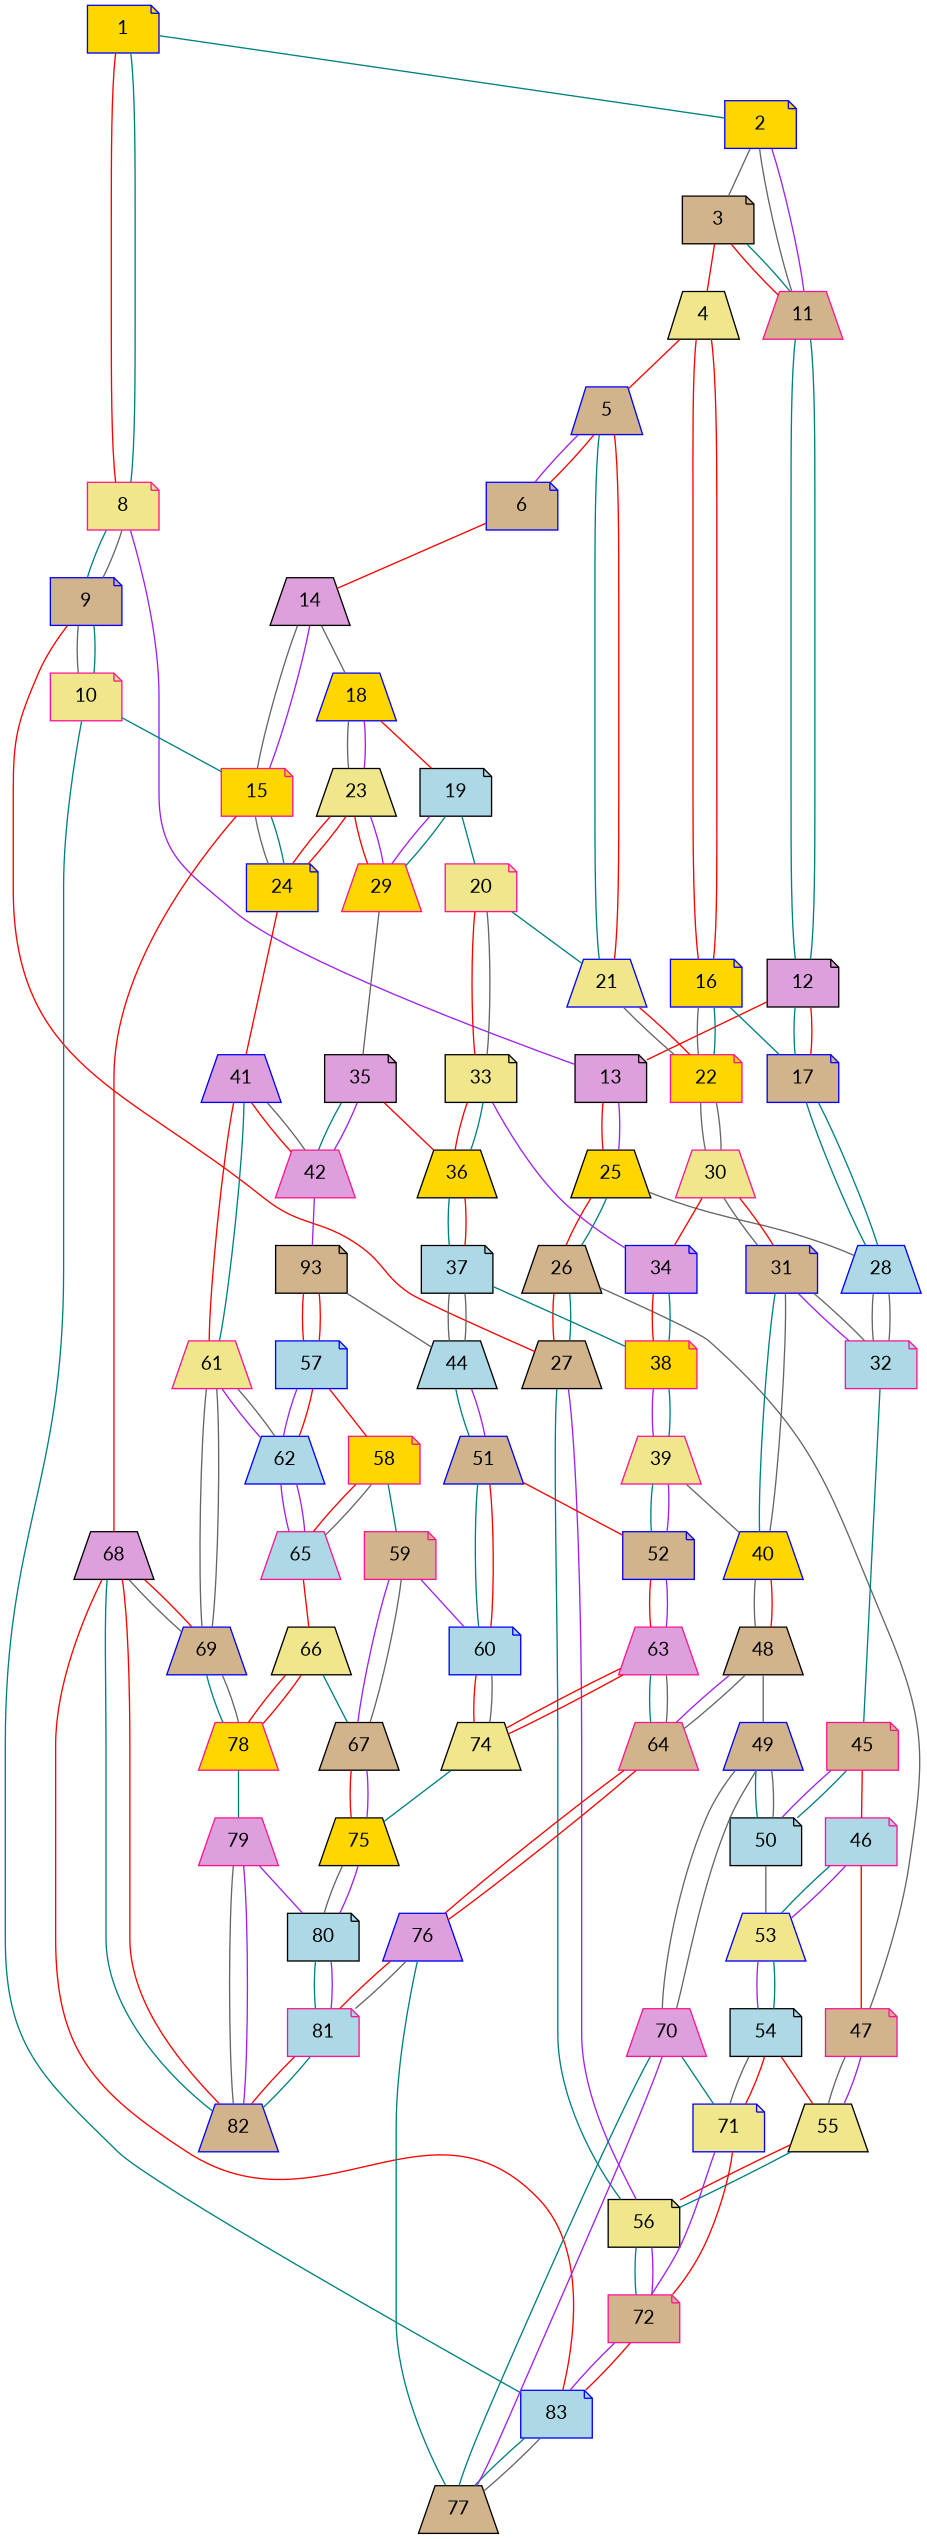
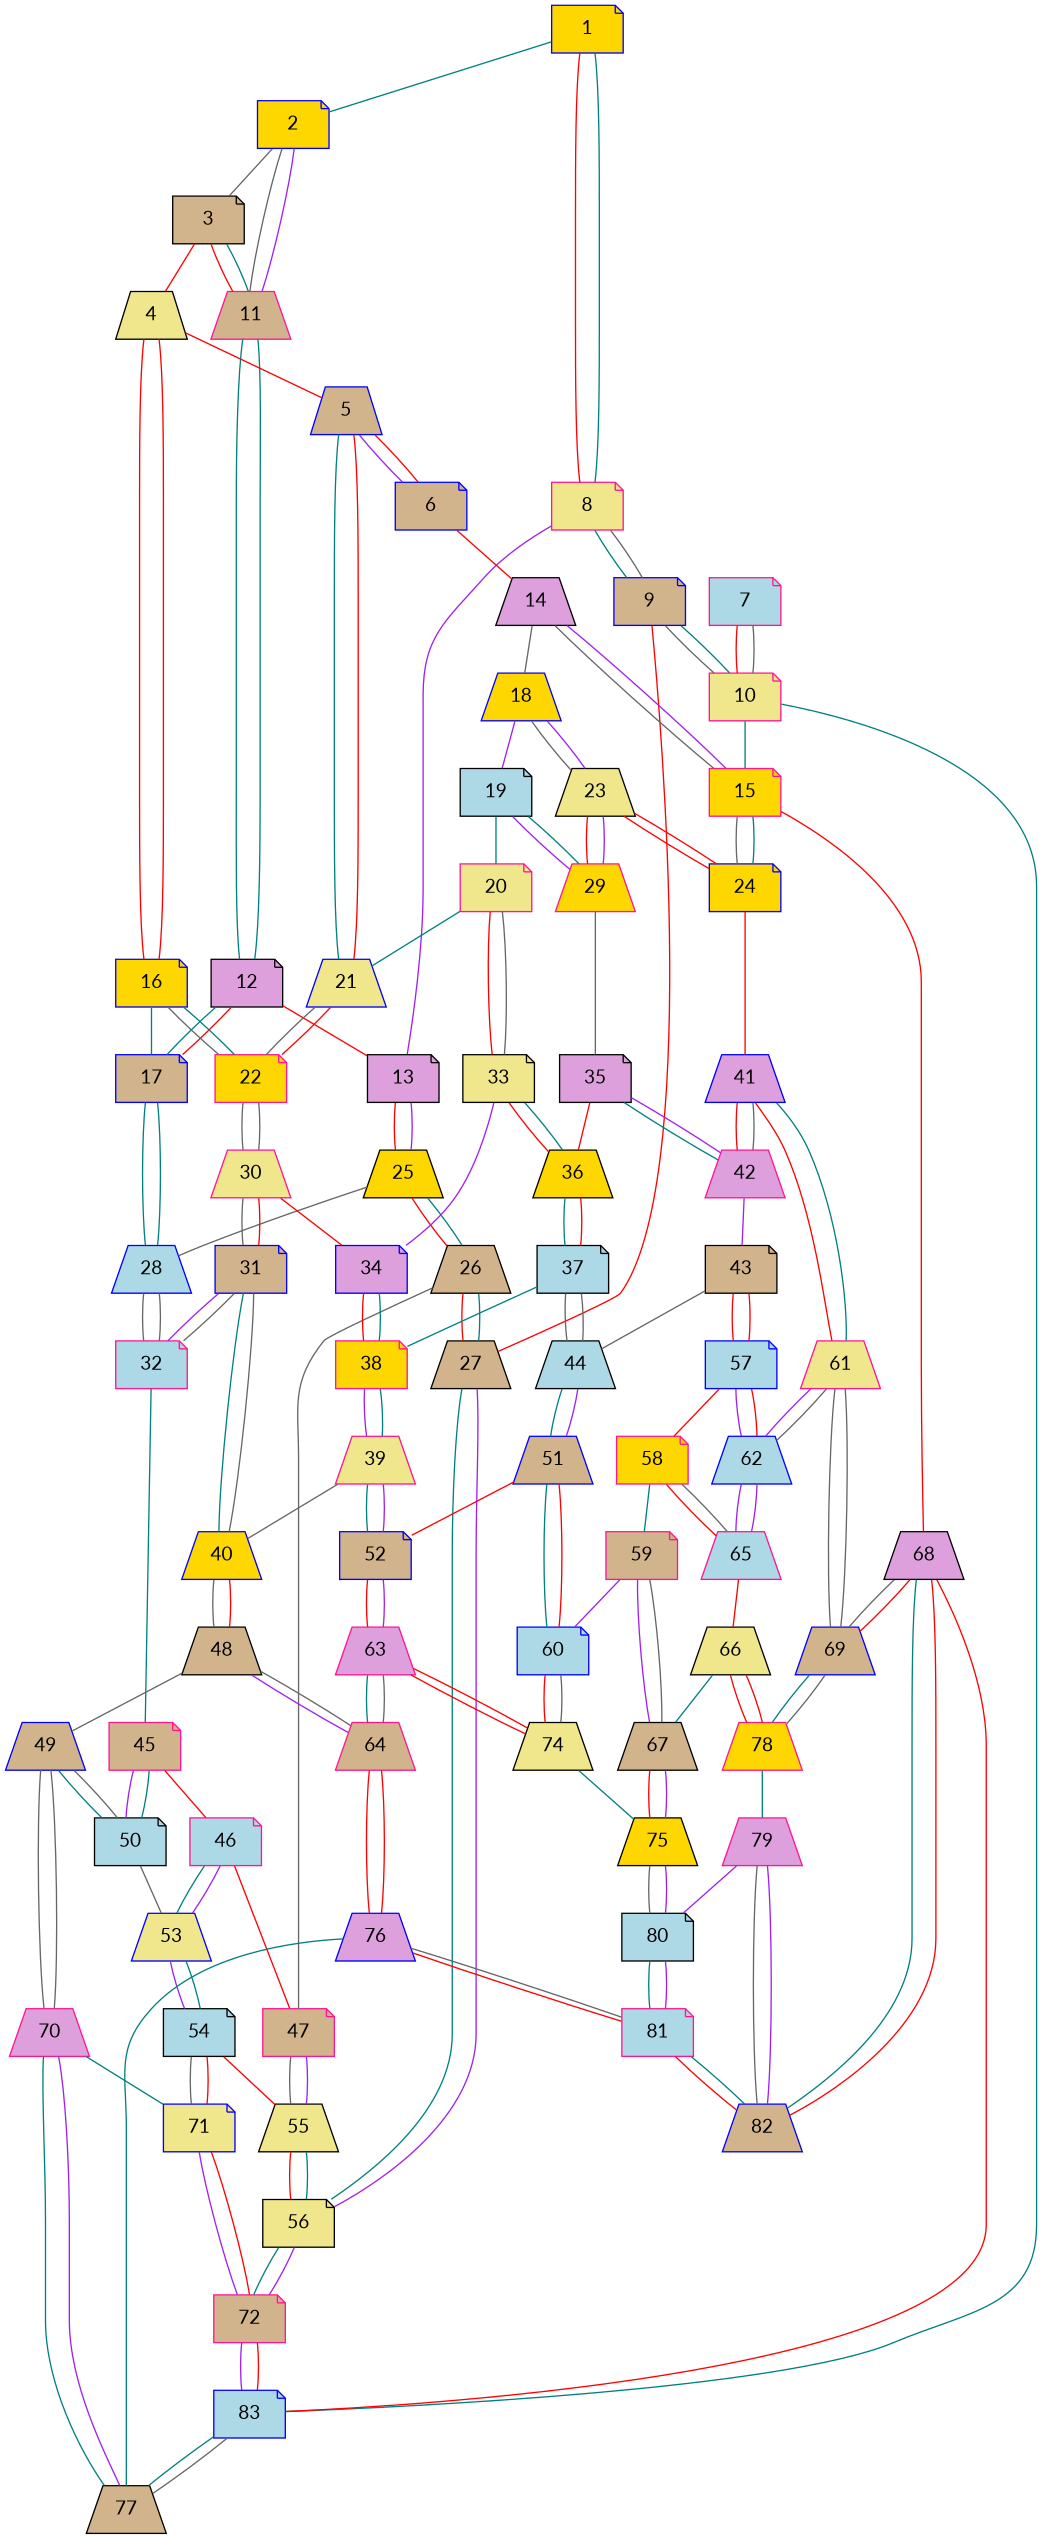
  graph {
    fontname=Lato
    node [color=black fillcolor=tan fontname=Lato shape=note style=filled]
    edge [color=red fontname=Lato]
    1 [color=blue fillcolor=gold]
    2 [color=blue fillcolor=gold]
    8 [color=deeppink fillcolor=khaki]
    3
    11 [color=deeppink shape=trapezium]
    9 [color=blue]
    13 [fillcolor=plum]
    4 [fillcolor=khaki shape=trapezium]
    12 [fillcolor=plum]
    5 [color=blue shape=trapezium]
    16 [color=blue fillcolor=gold]
    6 [color=blue]
    21 [color=blue fillcolor=khaki shape=trapezium]
    17 [color=blue]
    22 [color=deeppink fillcolor=gold]
    14 [fillcolor=plum shape=trapezium]
+   7 [color=deeppink fillcolor=lightblue]
    10 [color=deeppink fillcolor=khaki]
    15 [color=deeppink fillcolor=gold]
    18 [color=blue fillcolor=gold shape=trapezium]
    n21 [color=blue fillcolor=lightblue label=83]
    27 [shape=trapezium]
    25 [fillcolor=gold shape=trapezium]
    56 [fillcolor=khaki]
    24 [color=blue fillcolor=gold]
    68 [fillcolor=plum shape=trapezium]
    77 [shape=trapezium]
    28 [color=blue fillcolor=lightblue shape=trapezium]
    26 [shape=trapezium]
    19 [fillcolor=lightblue]
    23 [fillcolor=khaki shape=trapezium]
    41 [color=blue fillcolor=plum shape=trapezium]
    69 [color=blue shape=trapezium]
    82 [color=blue shape=trapezium]
    30 [color=deeppink fillcolor=khaki shape=trapezium]
    32 [color=deeppink fillcolor=lightblue]
    20 [color=deeppink fillcolor=khaki]
    29 [color=deeppink fillcolor=gold shape=trapezium]
    33 [fillcolor=khaki]
    35 [fillcolor=plum]
    34 [color=blue fillcolor=plum]
    36 [fillcolor=gold shape=trapezium]
    31 [color=blue]
    42 [color=deeppink fillcolor=plum shape=trapezium]
    61 [color=deeppink fillcolor=khaki shape=trapezium]
    47 [color=deeppink]
    55 [fillcolor=khaki shape=trapezium]
    72 [color=deeppink]
    45 [color=deeppink]
    40 [color=blue fillcolor=gold shape=trapezium]
    38 [color=deeppink fillcolor=gold]
    48 [shape=trapezium]
    46 [color=deeppink fillcolor=lightblue]
    50 [fillcolor=lightblue]
    37 [fillcolor=lightblue]
    39 [color=deeppink fillcolor=khaki shape=trapezium]
-   43 [label=93]
+   43
    44 [fillcolor=lightblue shape=trapezium]
    51 [color=blue shape=trapezium]
    52 [color=blue]
    63 [color=deeppink fillcolor=plum shape=trapezium]
    49 [color=blue shape=trapezium]
    64 [color=deeppink shape=trapezium]
    62 [color=blue fillcolor=lightblue shape=trapezium]
    57 [color=blue fillcolor=lightblue]
    58 [color=deeppink fillcolor=gold]
    60 [color=blue fillcolor=lightblue]
    53 [color=blue fillcolor=khaki shape=trapezium]
    54 [fillcolor=lightblue]
    70 [color=deeppink fillcolor=plum shape=trapezium]
    76 [color=blue fillcolor=plum shape=trapezium]
    71 [color=blue fillcolor=khaki]
    74 [fillcolor=khaki shape=trapezium]
    59 [color=deeppink]
    65 [color=deeppink fillcolor=lightblue shape=trapezium]
    67 [shape=trapezium]
    66 [fillcolor=khaki shape=trapezium]
    75 [fillcolor=gold shape=trapezium]
    78 [color=deeppink fillcolor=gold shape=trapezium]
    81 [color=deeppink fillcolor=lightblue]
    79 [color=deeppink fillcolor=plum shape=trapezium]
    80 [fillcolor=lightblue]
    1 -- 2 [color=teal]
    1 -- 8
    1 -- 8 [color=teal]
    2 -- 3 [color=gray40]
    2 -- 11 [color=gray40]
    2 -- 11 [color=purple]
    8 -- 9 [color=teal]
    8 -- 9 [color=gray40]
    8 -- 13 [color=purple]
    3 -- 11
    3 -- 11 [color=teal]
    3 -- 4
    11 -- 12 [color=teal]
    11 -- 12 [color=teal]
    9 -- 10 [color=gray40]
    9 -- 10 [color=teal]
    9 -- 27
    13 -- 25
    13 -- 25 [color=purple]
    4 -- 5
    4 -- 16
    4 -- 16
    12 -- 13
    12 -- 17 [color=teal]
    12 -- 17
    5 -- 6 [color=purple]
    5 -- 6
    5 -- 21 [color=teal]
    5 -- 21
    16 -- 17 [color=teal]
    16 -- 22 [color=gray40]
    16 -- 22 [color=teal]
    6 -- 14
    21 -- 22 [color=gray40]
    21 -- 22
    17 -- 28 [color=teal]
    17 -- 28 [color=teal]
    22 -- 30 [color=gray40]
    22 -- 30 [color=gray40]
    14 -- 15 [color=gray40]
    14 -- 15 [color=purple]
    14 -- 18 [color=gray40]
+   7 -- 10
+   7 -- 10 [color=gray40]
    10 -- 15 [color=teal]
    10 -- n21 [color=teal]
    15 -- 24 [color=gray40]
    15 -- 24 [color=teal]
    15 -- 68
-   18 -- 19
+   18 -- 19 [color=purple]
    18 -- 23 [color=gray40]
    18 -- 23 [color=purple]
    n21 -- 77 [color=teal]
    n21 -- 77 [color=gray40]
    27 -- 56 [color=teal]
    27 -- 56 [color=purple]
    25 -- 28 [color=gray40]
    25 -- 26
    25 -- 26 [color=teal]
    56 -- 72 [color=teal]
    56 -- 72 [color=purple]
    24 -- 41
    68 -- n21
    68 -- 69 [color=gray40]
    68 -- 69
    68 -- 82 [color=teal]
    68 -- 82
    28 -- 32 [color=gray40]
    28 -- 32 [color=gray40]
    26 -- 27
    26 -- 27 [color=teal]
    26 -- 47 [color=gray40]
    19 -- 20 [color=teal]
    19 -- 29 [color=purple]
    19 -- 29 [color=teal]
    23 -- 24
    23 -- 24
    23 -- 29
    23 -- 29 [color=purple]
    41 -- 42
    41 -- 42 [color=gray40]
    41 -- 61
    41 -- 61 [color=teal]
    69 -- 78 [color=teal]
    69 -- 78 [color=gray40]
    30 -- 34
    30 -- 31 [color=gray40]
    30 -- 31
    32 -- 45 [color=teal]
    20 -- 21 [color=teal]
    20 -- 33
    20 -- 33 [color=gray40]
    29 -- 35 [color=gray40]
    33 -- 34 [color=purple]
    33 -- 36
    33 -- 36 [color=teal]
    35 -- 36
    35 -- 42 [color=teal]
    35 -- 42 [color=purple]
    34 -- 38
    34 -- 38 [color=teal]
    36 -- 37 [color=teal]
    36 -- 37
    31 -- 32 [color=purple]
    31 -- 32 [color=gray40]
    31 -- 40 [color=teal]
    31 -- 40 [color=gray40]
    42 -- 43 [color=purple]
    61 -- 69 [color=gray40]
    61 -- 69 [color=gray40]
    61 -- 62 [color=purple]
    61 -- 62 [color=gray40]
    47 -- 55 [color=gray40]
    47 -- 55 [color=purple]
    55 -- 56
    55 -- 56 [color=teal]
    72 -- n21 [color=purple]
    72 -- n21
    45 -- 46
    45 -- 50 [color=purple]
    45 -- 50 [color=teal]
    40 -- 48 [color=gray40]
    40 -- 48
    38 -- 39 [color=purple]
    38 -- 39 [color=teal]
    48 -- 49 [color=gray40]
    48 -- 64 [color=purple]
    48 -- 64 [color=gray40]
    46 -- 47
    46 -- 53 [color=teal]
    46 -- 53 [color=purple]
    50 -- 53 [color=gray40]
    37 -- 38 [color=teal]
    37 -- 44 [color=gray40]
    37 -- 44 [color=gray40]
    39 -- 40 [color=gray40]
    39 -- 52 [color=teal]
    39 -- 52 [color=purple]
    43 -- 44 [color=gray40]
    43 -- 57
    43 -- 57
    44 -- 51 [color=teal]
    44 -- 51 [color=purple]
    51 -- 52
    51 -- 60 [color=teal]
    51 -- 60
    52 -- 63
    52 -- 63 [color=purple]
    63 -- 64 [color=teal]
    63 -- 64 [color=gray40]
    63 -- 74
    63 -- 74
    49 -- 50 [color=teal]
    49 -- 50 [color=gray40]
    49 -- 70 [color=gray40]
    49 -- 70 [color=gray40]
    64 -- 76
    64 -- 76
    62 -- 65 [color=purple]
    62 -- 65 [color=purple]
    57 -- 62 [color=purple]
    57 -- 62
    57 -- 58
    58 -- 59 [color=teal]
    58 -- 65
    58 -- 65 [color=gray40]
    60 -- 74
    60 -- 74 [color=gray40]
    53 -- 54 [color=purple]
    53 -- 54 [color=teal]
    54 -- 55
    54 -- 71 [color=gray40]
    54 -- 71
    70 -- 77 [color=teal]
    70 -- 77 [color=purple]
    70 -- 71 [color=teal]
    76 -- 77 [color=teal]
    76 -- 81
    76 -- 81 [color=gray40]
    71 -- 72 [color=purple]
    71 -- 72
    74 -- 75 [color=teal]
    59 -- 60 [color=purple]
    59 -- 67 [color=purple]
    59 -- 67 [color=gray40]
    65 -- 66
    67 -- 75
    67 -- 75 [color=purple]
    66 -- 67 [color=teal]
    66 -- 78
    66 -- 78
    75 -- 80 [color=gray40]
    75 -- 80 [color=purple]
    78 -- 79 [color=teal]
    81 -- 82
    81 -- 82 [color=teal]
    79 -- 82 [color=gray40]
    79 -- 82 [color=purple]
    79 -- 80 [color=purple]
    80 -- 81 [color=teal]
    80 -- 81 [color=purple]
  }
